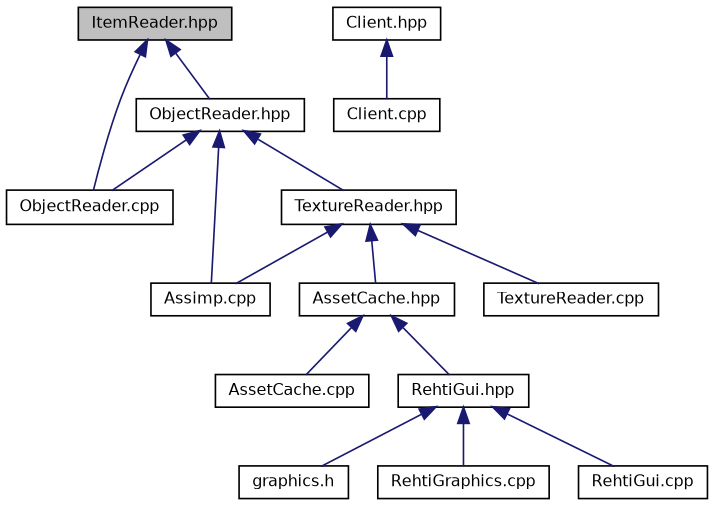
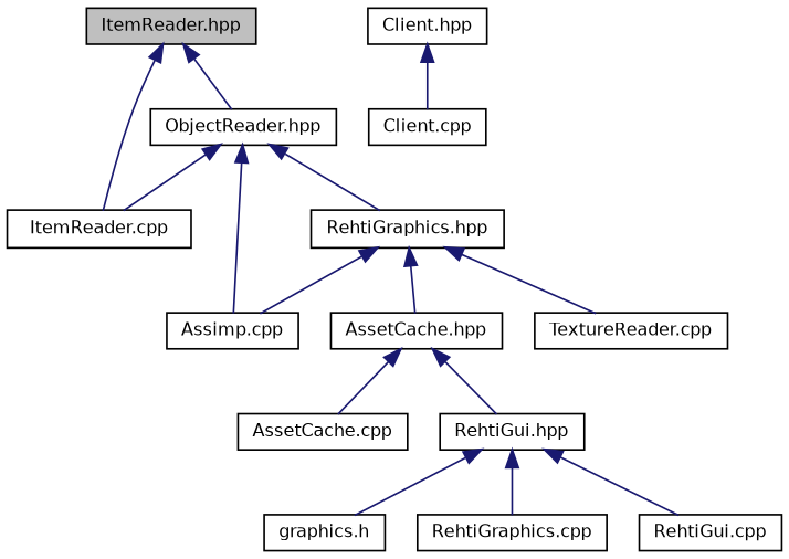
  digraph {
    node [color=black fillcolor=white fontname=Helvetica fontsize=10 shape=record style=filled]
    edge [color=midnightblue dir=back fontname=Helvetica fontsize=10 labelfontname=Helvetica labelfontsize=10 style=solid]
    n1 [fillcolor=grey75 fontcolor=black height=0.2 label="ItemReader.hpp" width=0.4]
-   n2 [height=0.2 label="ObjectReader.cpp" width=0.4]
+   n2 [height=0.2 label="ItemReader.cpp" width=0.4]
    n3 [height=0.2 label="ObjectReader.hpp" width=0.4]
    n4 [height=0.2 label="Assimp.cpp" width=0.4]
-   n5 [height=0.2 label="TextureReader.hpp" width=0.4]
+   n5 [height=0.2 label="RehtiGraphics.hpp" width=0.4]
    n6 [height=0.2 label="AssetCache.hpp" width=0.4]
    n7 [height=0.2 label="TextureReader.cpp" width=0.4]
    n8 [height=0.2 label="AssetCache.cpp" width=0.4]
    n9 [height=0.2 label="RehtiGui.hpp" width=0.4]
    n10 [height=0.2 label="graphics.h" width=0.4]
    n11 [height=0.2 label="RehtiGraphics.cpp" width=0.4]
    n12 [height=0.2 label="RehtiGui.cpp" width=0.4]
    n13 [height=0.2 label="Client.hpp" width=0.4]
    n14 [height=0.2 label="Client.cpp" width=0.4]
    n1 -> n2
    n1 -> n3
    n3 -> n2
    n3 -> n4
    n3 -> n5
    n5 -> n4
    n5 -> n6
    n5 -> n7
    n6 -> n8
    n6 -> n9
    n9 -> n10
    n9 -> n11
    n9 -> n12
    n13 -> n14
  }
